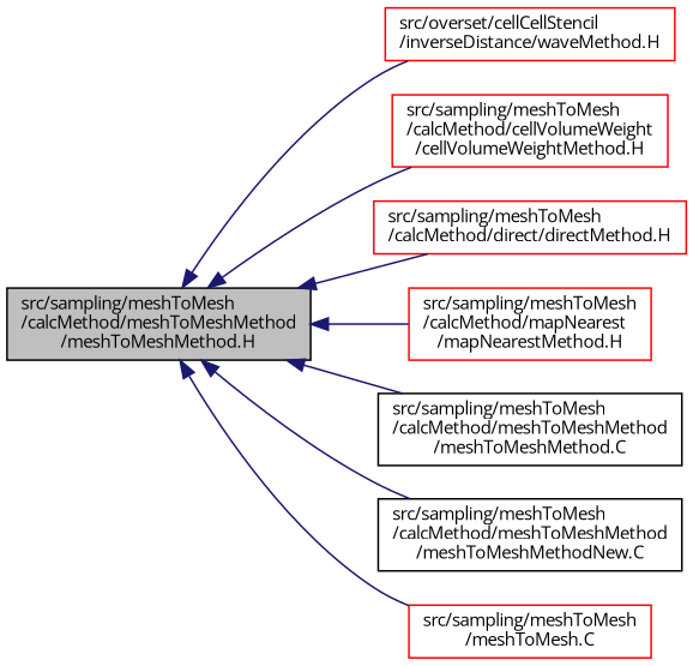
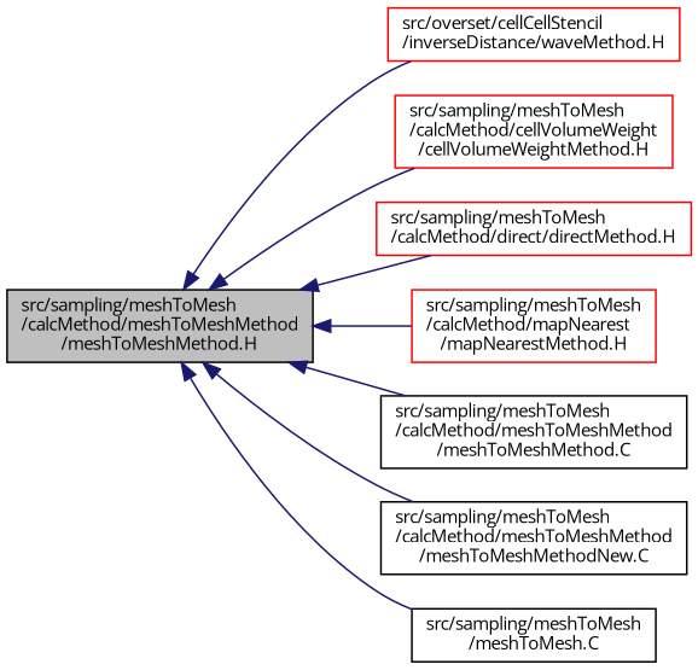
  digraph {
    rankdir=LR
    fontname="Open Sans"
    node [color=black fontname="Open Sans" fontsize=10 shape=record]
    edge [color=midnightblue dir=back fontname="Open Sans" fontsize=10 labelfontname=Helvetica labelfontsize=10 style=solid]
    n1 [fillcolor=grey75 fontcolor=black height=0.2 label="src/sampling/meshToMesh\l/calcMethod/meshToMeshMethod\l/meshToMeshMethod.H" style=filled width=0.4]
    n2 [color=red height=0.2 label="src/overset/cellCellStencil\l/inverseDistance/waveMethod.H" width=0.4]
    n3 [color=red height=0.2 label="src/sampling/meshToMesh\l/calcMethod/cellVolumeWeight\l/cellVolumeWeightMethod.H" width=0.4]
    n4 [color=red height=0.2 label="src/sampling/meshToMesh\l/calcMethod/direct/directMethod.H" width=0.4]
    n5 [color=red height=0.2 label="src/sampling/meshToMesh\l/calcMethod/mapNearest\l/mapNearestMethod.H" width=0.4]
    n6 [height=0.2 label="src/sampling/meshToMesh\l/calcMethod/meshToMeshMethod\l/meshToMeshMethod.C" width=0.4]
    n7 [height=0.2 label="src/sampling/meshToMesh\l/calcMethod/meshToMeshMethod\l/meshToMeshMethodNew.C" width=0.4]
-   n8 [color=red height=0.2 label="src/sampling/meshToMesh\l/meshToMesh.C" width=0.4]
+   n8 [height=0.2 label="src/sampling/meshToMesh\l/meshToMesh.C" width=0.4]
    n1 -> n2
    n1 -> n3
    n1 -> n4
    n1 -> n5
    n1 -> n6
    n1 -> n7
    n1 -> n8
  }
